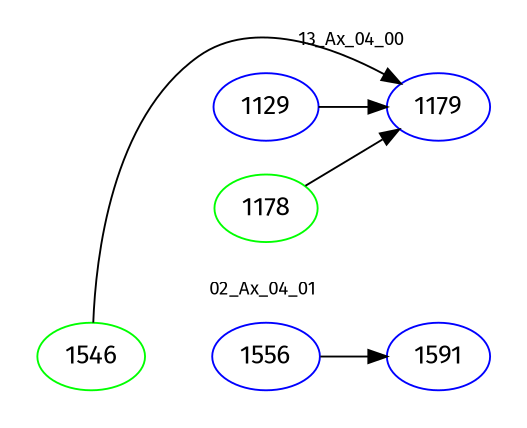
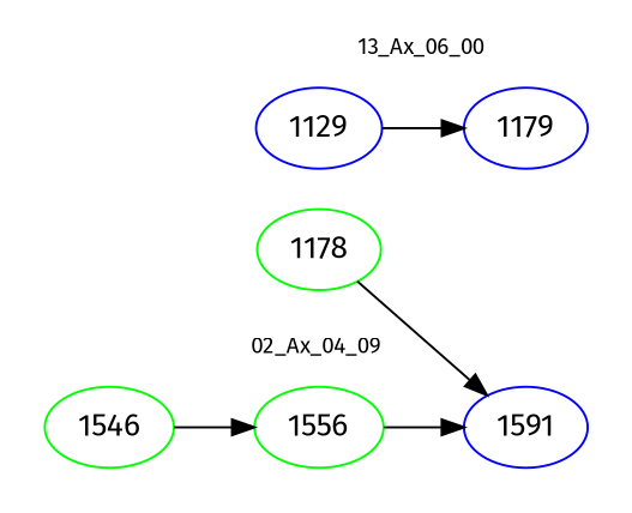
  digraph {
    fontname="Fira Sans"
    rankdir=LR
    node [color=blue fontname="Fira Sans"]
    edge [color=black fontname="Fira Sans"]
    n1 [color=green label=1178]
    n2 [label=1179]
    n3 [label=1129]
    n4 [color=green label=1546]
-   n5 [label=1556]
+   n5 [color=green label=1556]
    n6 [label=1591]
    subgraph cluster_1 {
      color=white
      fontsize=10
-     label="13_Ax_04_00"
+     label="13_Ax_06_00"
      n1
      n2
      n3
    }
    subgraph cluster_2 {
      color=white
      fontsize=10
-     label="02_Ax_04_01"
+     label="02_Ax_04_09"
      n4
      n5
      n6
    }
-   n1 -> n2
+   n1 -> n6
    n3 -> n2
-   n4 -> n2
+   n4 -> n5
    n5 -> n6
  }
